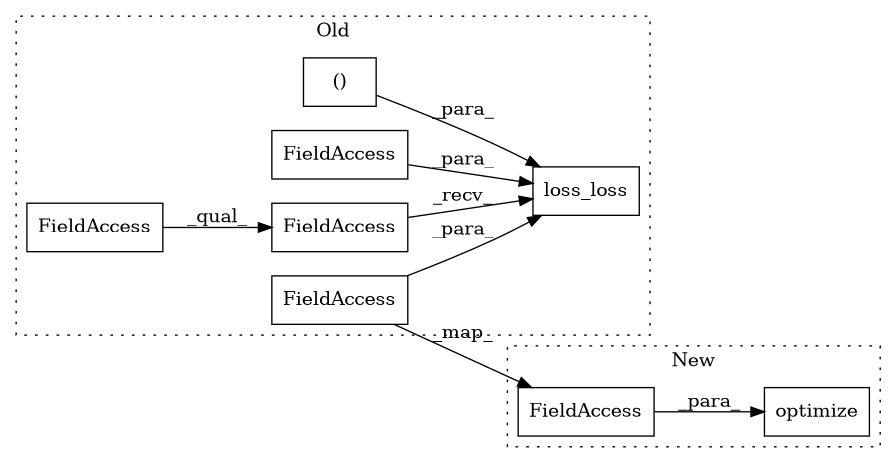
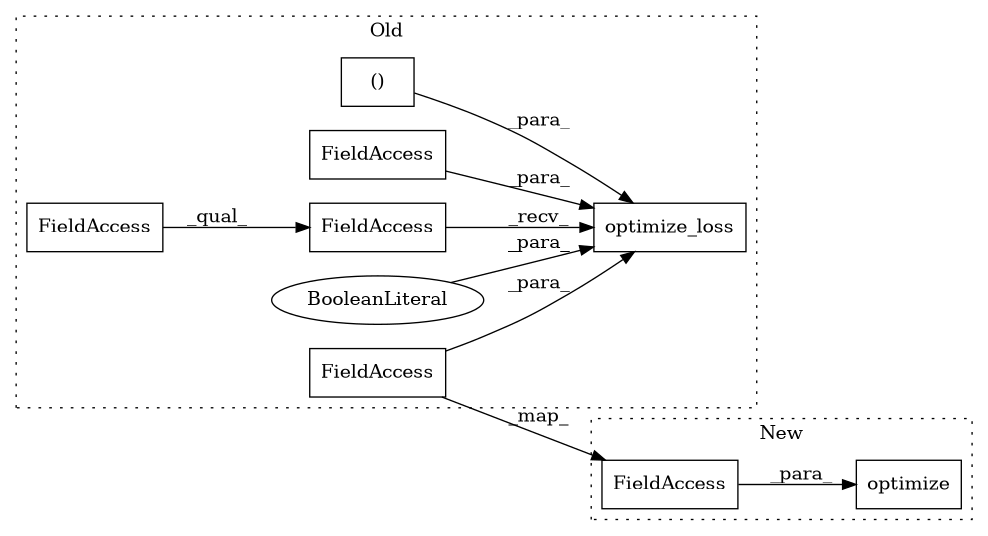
  digraph {
    rankdir=LR
    node [a=22 l=21 s=5289 shape=box]
    n1 [a=106 l=93 label="()" s=5431]
-   n2 [a=32 l="14,1" label=loss_loss s="5315,5570"]
+   n2 [a=32 l="14,1" label=optimize_loss s="5315,5570"]
    n3 [l=10 label=FieldAccess s=5353]
    n4 [l=25 label=FieldAccess]
    n5 [l=18 label=FieldAccess]
+   n6 [a=9 l=5 label=BooleanLiteral s=5398 shape=ellipse]
    n7 [label=FieldAccess s=5376]
    n8 [a=32 l="9,1" label=optimize s="5305,5342"]
    n9 [label=FieldAccess s=5321]
    subgraph cluster_1 {
      label=Old
      style=dotted
      n1
      n2
      n3
      n4
      n5
+     n6
      n7
    }
    subgraph cluster_2 {
      label=New
      style=dotted
      n8
      n9
    }
    n1 -> n2 [label=_para_]
    n3 -> n2 [label=_para_]
    n4 -> n2 [label=_recv_]
    n5 -> n4 [label=_qual_]
+   n6 -> n2 [label=_para_]
    n7 -> n2 [label=_para_]
    n7 -> n9 [label=_map_]
    n9 -> n8 [label=_para_]
  }
